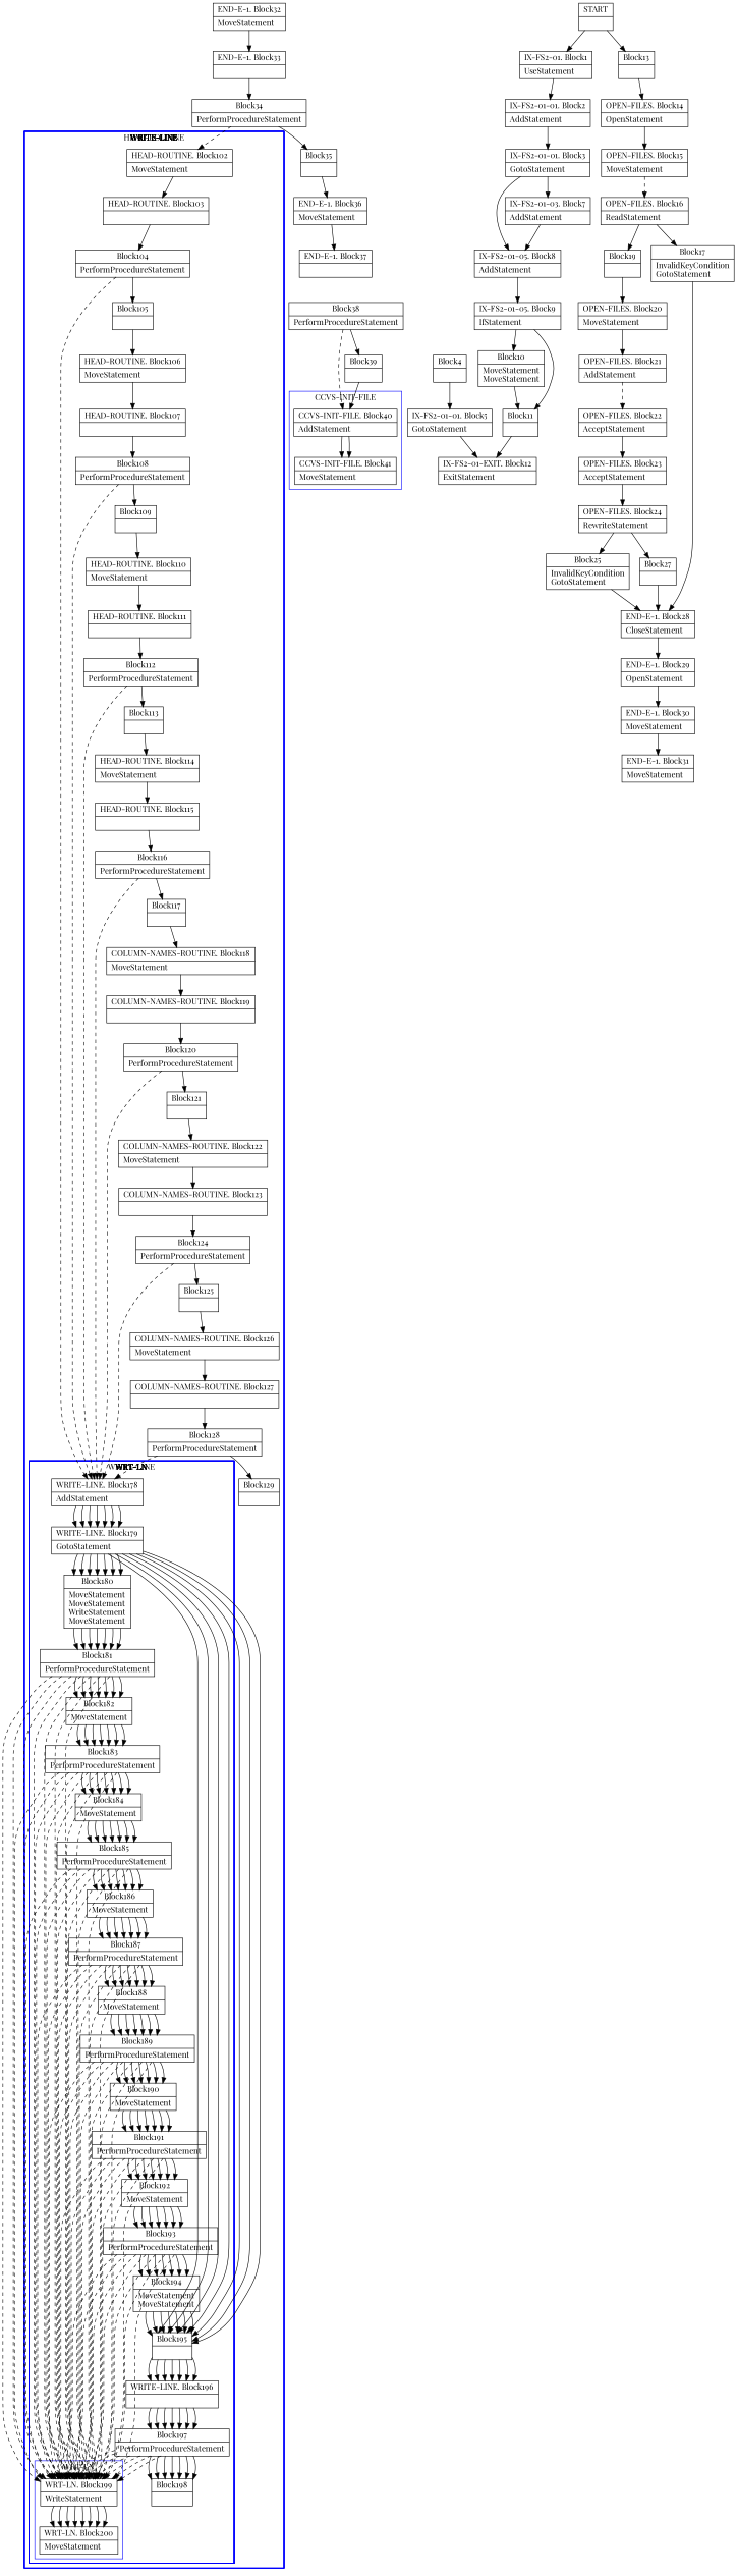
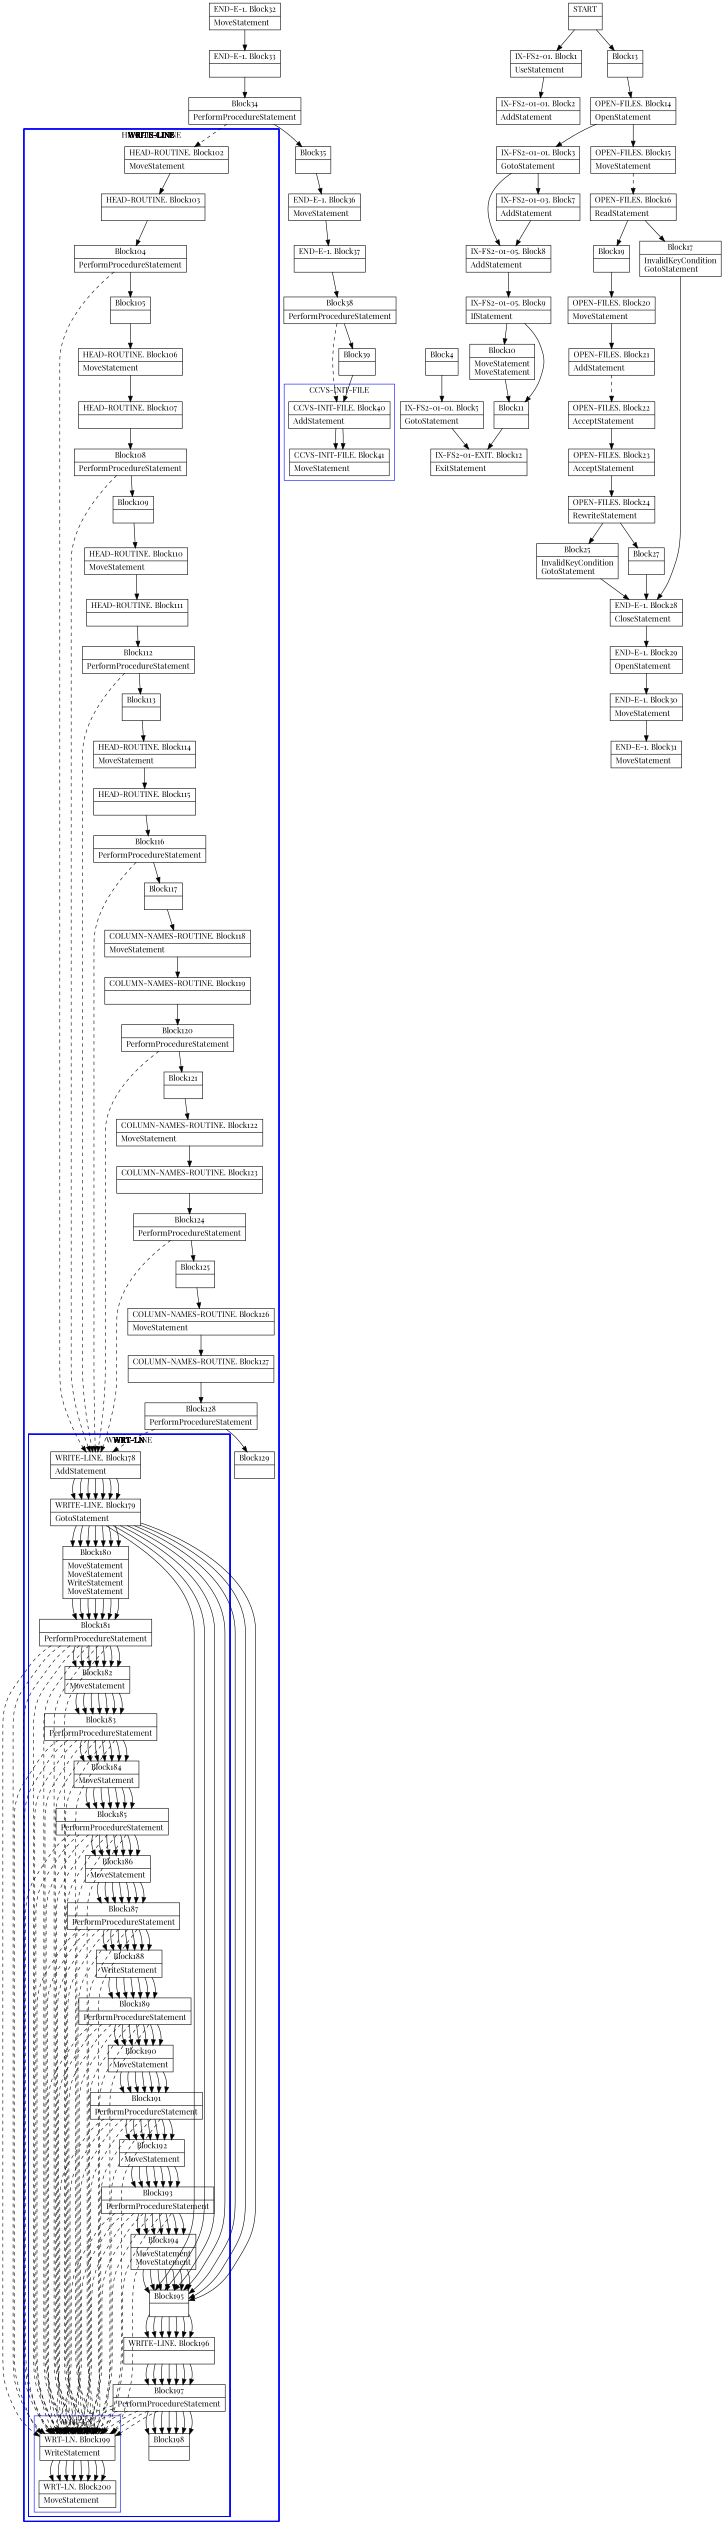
  digraph {
    compound=true
    fontname="Playfair Display"
    node [fontname="Playfair Display" shape=record]
    edge [arrowtail=empty fontname="Playfair Display"]
    n1 [label="{WRT-LN. Block199|WriteStatement\l}"]
    n2 [label="{WRT-LN. Block200|MoveStatement\l}"]
    n3 [label="{WRITE-LINE. Block178|AddStatement\l}"]
    n4 [label="{WRITE-LINE. Block179|GotoStatement\l}"]
    n5 [label="{Block180|MoveStatement\lMoveStatement\lWriteStatement\lMoveStatement\l}"]
    n6 [label="{Block195|}"]
    n7 [label="{Block181|PerformProcedureStatement\l}"]
    n8 [label="{Block182|MoveStatement\l}"]
    n9 [label="{Block183|PerformProcedureStatement\l}"]
    n10 [label="{Block184|MoveStatement\l}"]
    n11 [label="{Block185|PerformProcedureStatement\l}"]
    n12 [label="{Block186|MoveStatement\l}"]
    n13 [label="{Block187|PerformProcedureStatement\l}"]
-   n14 [label="{Block188|MoveStatement\l}"]
+   n14 [label="{Block188|WriteStatement\l}"]
    n15 [label="{Block189|PerformProcedureStatement\l}"]
    n16 [label="{Block190|MoveStatement\l}"]
    n17 [label="{Block191|PerformProcedureStatement\l}"]
    n18 [label="{Block192|MoveStatement\l}"]
    n19 [label="{Block193|PerformProcedureStatement\l}"]
    n20 [label="{Block194|MoveStatement\lMoveStatement\l}"]
    n21 [label="{WRITE-LINE. Block196|}"]
    n22 [label="{Block197|PerformProcedureStatement\l}"]
    n23 [label="{Block198|}"]
    n24 [label="{HEAD-ROUTINE. Block102|MoveStatement\l}"]
    n25 [label="{HEAD-ROUTINE. Block103|}"]
    n26 [label="{Block104|PerformProcedureStatement\l}"]
    n27 [label="{Block105|}"]
    n28 [label="{HEAD-ROUTINE. Block106|MoveStatement\l}"]
    n29 [label="{HEAD-ROUTINE. Block107|}"]
    n30 [label="{Block108|PerformProcedureStatement\l}"]
    n31 [label="{Block109|}"]
    n32 [label="{HEAD-ROUTINE. Block110|MoveStatement\l}"]
    n33 [label="{HEAD-ROUTINE. Block111|}"]
    n34 [label="{Block112|PerformProcedureStatement\l}"]
    n35 [label="{Block113|}"]
    n36 [label="{HEAD-ROUTINE. Block114|MoveStatement\l}"]
    n37 [label="{HEAD-ROUTINE. Block115|}"]
    n38 [label="{Block116|PerformProcedureStatement\l}"]
    n39 [label="{Block117|}"]
    n40 [label="{COLUMN-NAMES-ROUTINE. Block118|MoveStatement\l}"]
    n41 [label="{COLUMN-NAMES-ROUTINE. Block119|}"]
    n42 [label="{Block120|PerformProcedureStatement\l}"]
    n43 [label="{Block121|}"]
    n44 [label="{COLUMN-NAMES-ROUTINE. Block122|MoveStatement\l}"]
    n45 [label="{COLUMN-NAMES-ROUTINE. Block123|}"]
    n46 [label="{Block124|PerformProcedureStatement\l}"]
    n47 [label="{Block125|}"]
    n48 [label="{COLUMN-NAMES-ROUTINE. Block126|MoveStatement\l}"]
    n49 [label="{COLUMN-NAMES-ROUTINE. Block127|}"]
    n50 [label="{Block128|PerformProcedureStatement\l}"]
    n51 [label="{Block129|}"]
    n52 [label="{CCVS-INIT-FILE. Block40|AddStatement\l}"]
    n53 [label="{CCVS-INIT-FILE. Block41|MoveStatement\l}"]
    n54 [label="{START|}"]
    n55 [label="{IX-FS2-01. Block1|UseStatement\l}"]
    n56 [label="{Block13|}"]
    n57 [label="{IX-FS2-01-01. Block2|AddStatement\l}"]
    n58 [label="{OPEN-FILES. Block14|OpenStatement\l}"]
    n59 [label="{IX-FS2-01-01. Block3|GotoStatement\l}"]
    n60 [label="{IX-FS2-01-03. Block7|AddStatement\l}"]
    n61 [label="{IX-FS2-01-05. Block8|AddStatement\l}"]
    n62 [label="{Block4|}"]
    n63 [label="{IX-FS2-01-01. Block5|GotoStatement\l}"]
    n64 [label="{IX-FS2-01-05. Block9|IfStatement\l}"]
    n65 [label="{IX-FS2-01-EXIT. Block12|ExitStatement\l}"]
    n66 [label="{Block10|MoveStatement\lMoveStatement\l}"]
    n67 [label="{Block11|}"]
    n68 [label="{OPEN-FILES. Block15|MoveStatement\l}"]
    n69 [label="{OPEN-FILES. Block16|ReadStatement\l}"]
    n70 [label="{Block17|InvalidKeyCondition\lGotoStatement\l}"]
    n71 [label="{Block19|}"]
    n72 [label="{END-E-1. Block28|CloseStatement\l}"]
    n73 [label="{OPEN-FILES. Block20|MoveStatement\l}"]
    n74 [label="{END-E-1. Block29|OpenStatement\l}"]
    n75 [label="{END-E-1. Block30|MoveStatement\l}"]
    n76 [label="{END-E-1. Block31|MoveStatement\l}"]
    n77 [label="{END-E-1. Block32|MoveStatement\l}"]
    n78 [label="{END-E-1. Block33|}"]
    n79 [label="{Block34|PerformProcedureStatement\l}"]
    n80 [label="{Block35|}"]
    n81 [label="{END-E-1. Block36|MoveStatement\l}"]
    n82 [label="{END-E-1. Block37|}"]
    n83 [label="{Block38|PerformProcedureStatement\l}"]
    n84 [label="{Block39|}"]
    n85 [label="{OPEN-FILES. Block21|AddStatement\l}"]
    n86 [label="{OPEN-FILES. Block22|AcceptStatement\l}"]
    n87 [label="{OPEN-FILES. Block23|AcceptStatement\l}"]
    n88 [label="{OPEN-FILES. Block24|RewriteStatement\l}"]
    n89 [label="{Block25|InvalidKeyCondition\lGotoStatement\l}"]
    n90 [label="{Block27|}"]
    subgraph cluster_1 {
      color=blue
      label="HEAD-ROUTINE"
      n24
      n25
      n26
      n27
      n28
      n29
      n30
      n31
      n32
      n33
      n34
      n35
      n36
      n37
      n38
      n39
      n40
      n41
      n42
      n43
      n44
      n45
      n46
      n47
      n48
      n49
      n50
      n51
      subgraph cluster_2 {
        color=blue
        label="WRITE-LINE"
        n3
        n4
        n5
        n6
        n7
        n8
        n9
        n10
        n11
        n12
        n13
        n14
        n15
        n16
        n17
        n18
        n19
        n20
        n21
        n22
        n23
        subgraph cluster_3 {
          color=blue
          label="WRT-LN"
          n1
          n2
        }
        subgraph cluster_4 {
          color=blue
          label="WRT-LN"
        }
        subgraph cluster_5 {
          color=blue
          label="WRT-LN"
        }
        subgraph cluster_6 {
          color=blue
          label="WRT-LN"
        }
        subgraph cluster_7 {
          color=blue
          label="WRT-LN"
        }
        subgraph cluster_8 {
          color=blue
          label="WRT-LN"
        }
        subgraph cluster_9 {
          color=blue
          label="WRT-LN"
        }
        subgraph cluster_10 {
          color=blue
          label="WRT-LN"
        }
      }
      subgraph cluster_11 {
        color=blue
        label="WRITE-LINE"
      }
      subgraph cluster_12 {
        color=blue
        label="WRITE-LINE"
      }
      subgraph cluster_13 {
        color=blue
        label="WRITE-LINE"
      }
      subgraph cluster_14 {
        color=blue
        label="WRITE-LINE"
      }
      subgraph cluster_15 {
        color=blue
        label="WRITE-LINE"
      }
      subgraph cluster_16 {
        color=blue
        label="WRITE-LINE"
      }
    }
    subgraph cluster_17 {
      color=blue
      label="CCVS-INIT-FILE"
      n52
      n53
    }
    n1 -> n2
    n1 -> n2
    n1 -> n2
    n1 -> n2
    n1 -> n2
    n1 -> n2
    n1 -> n2
    n1 -> n2
    n3 -> n4
    n3 -> n4
    n3 -> n4
    n3 -> n4
    n3 -> n4
    n3 -> n4
    n3 -> n4
    n4 -> n5
    n4 -> n5
    n4 -> n5
    n4 -> n5
    n4 -> n5
    n4 -> n5
    n4 -> n5
    n4 -> n6
    n4 -> n6
    n4 -> n6
    n4 -> n6
    n4 -> n6
    n4 -> n6
    n4 -> n6
    n5 -> n7
    n5 -> n7
    n5 -> n7
    n5 -> n7
    n5 -> n7
    n5 -> n7
    n5 -> n7
    n6 -> n21
    n6 -> n21
    n6 -> n21
    n6 -> n21
    n6 -> n21
    n6 -> n21
    n6 -> n21
    n7 -> n1 [style=dashed]
    n7 -> n1 [style=dashed]
    n7 -> n1 [style=dashed]
    n7 -> n1 [style=dashed]
    n7 -> n1 [style=dashed]
    n7 -> n1 [style=dashed]
    n7 -> n1 [style=dashed]
    n7 -> n8
    n7 -> n8
    n7 -> n8
    n7 -> n8
    n7 -> n8
    n7 -> n8
    n7 -> n8
    n8 -> n9
    n8 -> n9
    n8 -> n9
    n8 -> n9
    n8 -> n9
    n8 -> n9
    n8 -> n9
    n9 -> n1 [style=dashed]
    n9 -> n1 [style=dashed]
    n9 -> n1 [style=dashed]
    n9 -> n1 [style=dashed]
    n9 -> n1 [style=dashed]
    n9 -> n1 [style=dashed]
    n9 -> n1 [style=dashed]
    n9 -> n10
    n9 -> n10
    n9 -> n10
    n9 -> n10
    n9 -> n10
    n9 -> n10
    n9 -> n10
    n10 -> n11
    n10 -> n11
    n10 -> n11
    n10 -> n11
    n10 -> n11
    n10 -> n11
    n10 -> n11
    n11 -> n1 [style=dashed]
    n11 -> n1 [style=dashed]
    n11 -> n1 [style=dashed]
    n11 -> n1 [style=dashed]
    n11 -> n1 [style=dashed]
    n11 -> n1 [style=dashed]
    n11 -> n1 [style=dashed]
    n11 -> n12
    n11 -> n12
    n11 -> n12
    n11 -> n12
    n11 -> n12
    n11 -> n12
    n11 -> n12
    n12 -> n13
    n12 -> n13
    n12 -> n13
    n12 -> n13
    n12 -> n13
    n12 -> n13
    n12 -> n13
    n13 -> n1 [style=dashed]
    n13 -> n1 [style=dashed]
    n13 -> n1 [style=dashed]
    n13 -> n1 [style=dashed]
    n13 -> n1 [style=dashed]
    n13 -> n1 [style=dashed]
    n13 -> n1 [style=dashed]
    n13 -> n14
    n13 -> n14
    n13 -> n14
    n13 -> n14
    n13 -> n14
    n13 -> n14
    n13 -> n14
    n14 -> n15
    n14 -> n15
    n14 -> n15
    n14 -> n15
    n14 -> n15
    n14 -> n15
    n14 -> n15
    n15 -> n1 [style=dashed]
    n15 -> n1 [style=dashed]
    n15 -> n1 [style=dashed]
    n15 -> n1 [style=dashed]
    n15 -> n1 [style=dashed]
    n15 -> n1 [style=dashed]
    n15 -> n1 [style=dashed]
    n15 -> n16
    n15 -> n16
    n15 -> n16
    n15 -> n16
    n15 -> n16
    n15 -> n16
    n15 -> n16
    n16 -> n17
    n16 -> n17
    n16 -> n17
    n16 -> n17
    n16 -> n17
    n16 -> n17
    n16 -> n17
    n17 -> n1 [style=dashed]
    n17 -> n1 [style=dashed]
    n17 -> n1 [style=dashed]
    n17 -> n1 [style=dashed]
    n17 -> n1 [style=dashed]
    n17 -> n1 [style=dashed]
    n17 -> n1 [style=dashed]
    n17 -> n18
    n17 -> n18
    n17 -> n18
    n17 -> n18
    n17 -> n18
    n17 -> n18
    n17 -> n18
    n18 -> n19
    n18 -> n19
    n18 -> n19
    n18 -> n19
    n18 -> n19
    n18 -> n19
    n18 -> n19
    n19 -> n1 [style=dashed]
    n19 -> n1 [style=dashed]
    n19 -> n1 [style=dashed]
    n19 -> n1 [style=dashed]
    n19 -> n1 [style=dashed]
    n19 -> n1 [style=dashed]
    n19 -> n1 [style=dashed]
    n19 -> n20
    n19 -> n20
    n19 -> n20
    n19 -> n20
    n19 -> n20
    n19 -> n20
    n19 -> n20
    n20 -> n6
    n20 -> n6
    n20 -> n6
    n20 -> n6
    n20 -> n6
    n20 -> n6
    n20 -> n6
    n21 -> n22
    n21 -> n22
    n21 -> n22
    n21 -> n22
    n21 -> n22
    n21 -> n22
    n21 -> n22
    n22 -> n1 [style=dashed]
    n22 -> n1 [style=dashed]
    n22 -> n1 [style=dashed]
    n22 -> n1 [style=dashed]
    n22 -> n1 [style=dashed]
    n22 -> n1 [style=dashed]
    n22 -> n1 [style=dashed]
    n22 -> n23
    n22 -> n23
    n22 -> n23
    n22 -> n23
    n22 -> n23
    n22 -> n23
    n22 -> n23
    n24 -> n25
    n25 -> n26
    n26 -> n3 [style=dashed]
    n26 -> n27
    n27 -> n28
    n28 -> n29
    n29 -> n30
    n30 -> n3 [style=dashed]
    n30 -> n31
    n31 -> n32
    n32 -> n33
    n33 -> n34
    n34 -> n3 [style=dashed]
    n34 -> n35
    n35 -> n36
    n36 -> n37
    n37 -> n38
    n38 -> n3 [style=dashed]
    n38 -> n39
    n39 -> n40
    n40 -> n41
    n41 -> n42
    n42 -> n3 [style=dashed]
    n42 -> n43
    n43 -> n44
    n44 -> n45
    n45 -> n46
    n46 -> n3 [style=dashed]
    n46 -> n47
    n47 -> n48
    n48 -> n49
    n49 -> n50
    n50 -> n3 [style=dashed]
    n50 -> n51
    n52 -> n53
    n52 -> n53
    n54 -> n55
    n54 -> n56
    n55 -> n57
    n56 -> n58
-   n57 -> n59
+   n58 -> n59
    n58 -> n68
    n59 -> n60
    n59 -> n61
    n60 -> n61
    n61 -> n64
    n62 -> n63
    n63 -> n65
    n64 -> n66
    n64 -> n67
    n66 -> n67
    n67 -> n65
    n68 -> n69 [style=dashed]
    n69 -> n70
    n69 -> n71
    n70 -> n72
    n71 -> n73
    n72 -> n74
    n73 -> n85
    n74 -> n75
    n75 -> n76
    n77 -> n78
    n78 -> n79
    n79 -> n24 [style=dashed]
    n79 -> n80
    n80 -> n81
    n81 -> n82
+   n82 -> n83
    n83 -> n52 [style=dashed]
    n83 -> n84
    n84 -> n52
    n85 -> n86 [style=dashed]
    n86 -> n87
    n87 -> n88
    n88 -> n89
    n88 -> n90
    n89 -> n72
    n90 -> n72
  }
